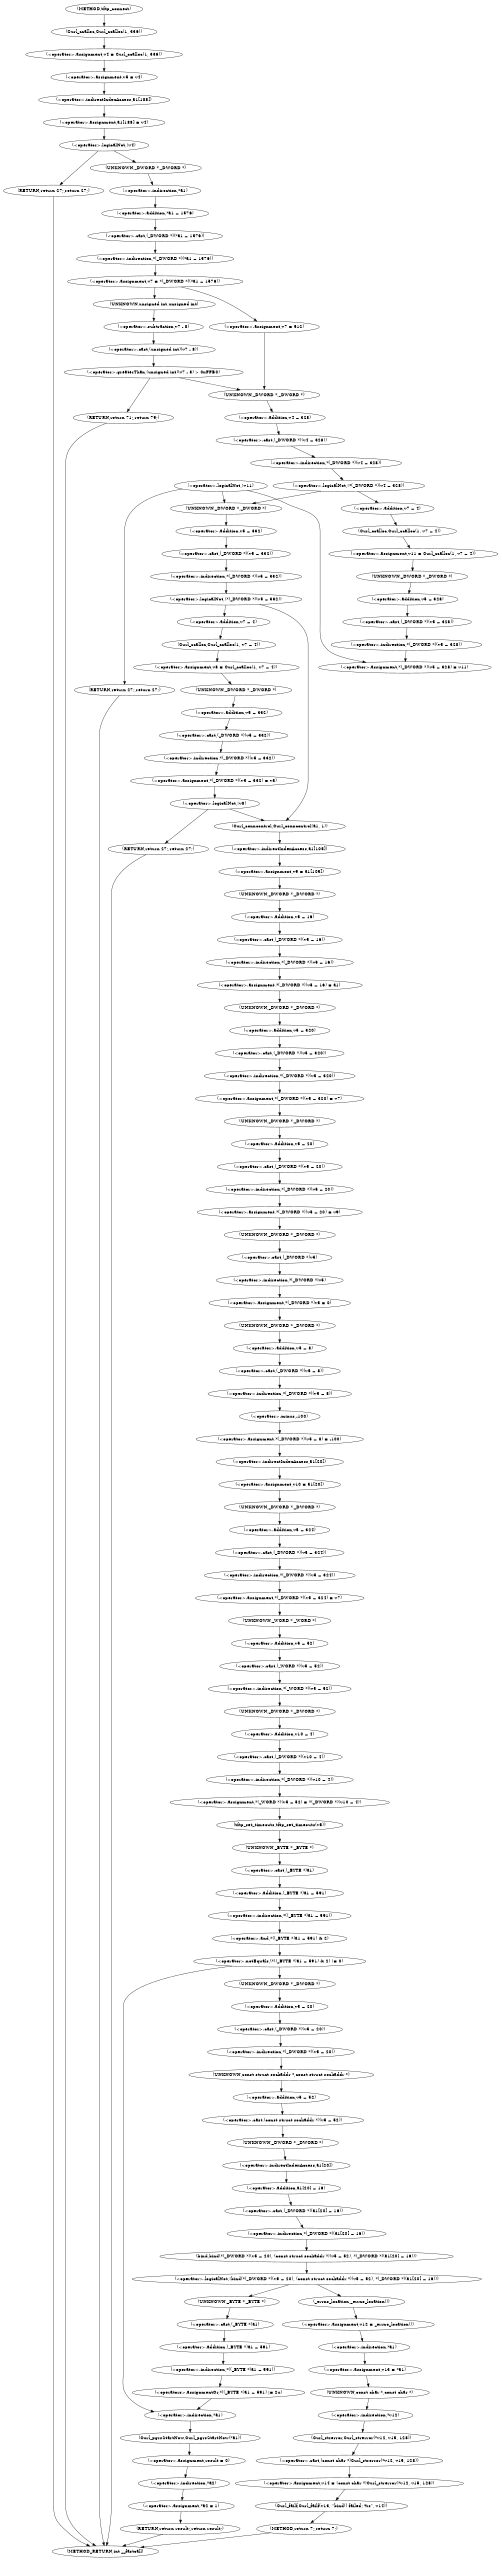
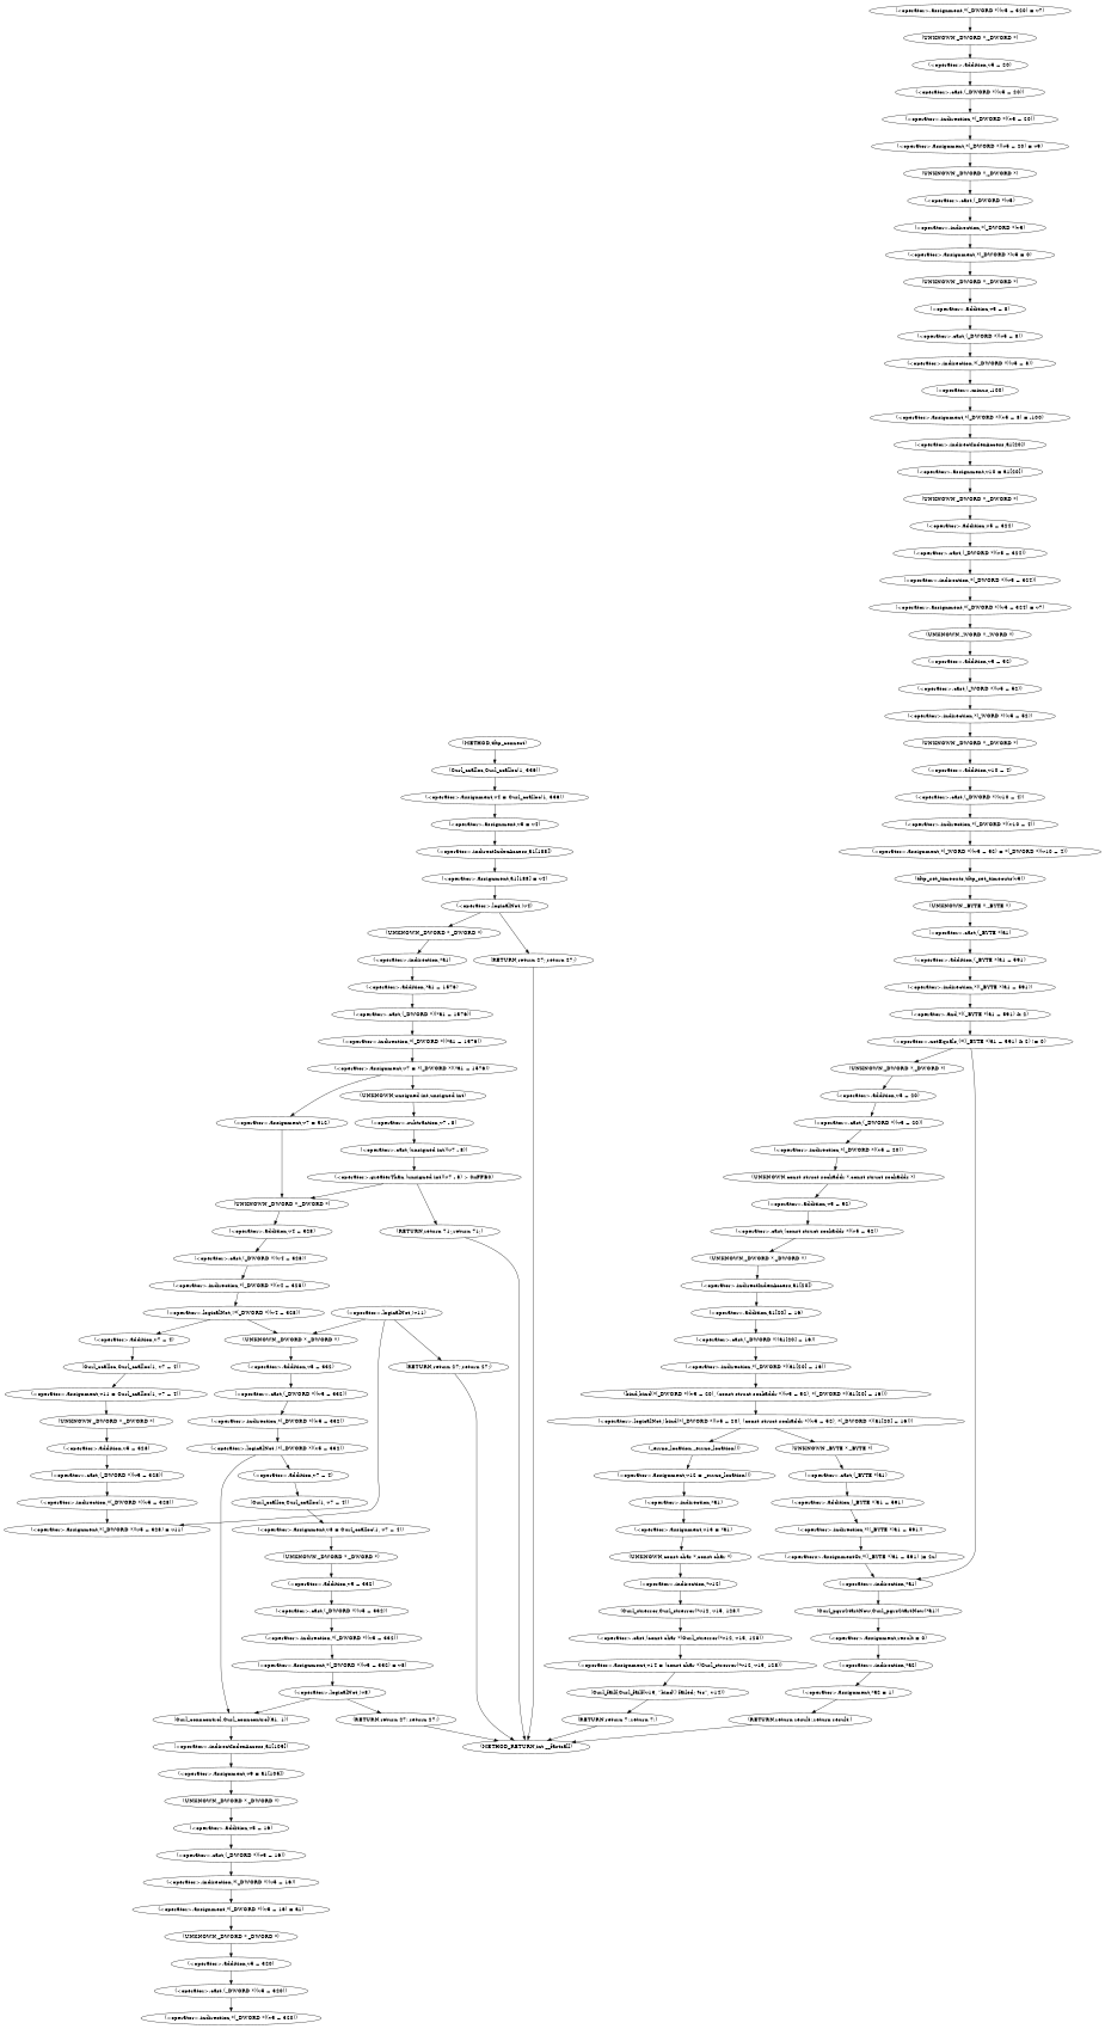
  digraph {
    n1 [label="(<operator>.assignment,v4 = Curl_ccalloc(1, 336))"]
    n2 [label="(<operator>.assignment,v5 = v4)"]
    n3 [label="(<operator>.indirectIndexAccess,a1[188])"]
    n4 [label="(Curl_ccalloc,Curl_ccalloc(1, 336))"]
    n5 [label="(<operator>.assignment,a1[188] = v4)"]
    n6 [label="(<operator>.logicalNot,!v4)"]
    n7 [label="(RETURN,return 27;,return 27;)"]
    n8 [label="(UNKNOWN,_DWORD *,_DWORD *)"]
    n9 [label="(METHOD_RETURN,int __fastcall)"]
    n10 [label="(<operator>.indirection,*a1)"]
    n11 [label="(<operator>.assignment,v7 = *(_DWORD *)(*a1 + 1576))"]
    n12 [label="(UNKNOWN,unsigned int,unsigned int)"]
    n13 [label="(<operator>.assignment,v7 = 512)"]
    n14 [label="(<operator>.subtraction,v7 - 8)"]
    n15 [label="(UNKNOWN,_DWORD *,_DWORD *)"]
    n16 [label="(<operator>.indirection,*(_DWORD *)(*a1 + 1576))"]
    n17 [label="(<operator>.cast,(_DWORD *)(*a1 + 1576))"]
    n18 [label="(<operator>.addition,*a1 + 1576)"]
    n19 [label="(<operator>.greaterThan,(unsigned int)(v7 - 8) > 0xFFB0)"]
-   n20 [label="(RETURN,return 71;,return 79;)"]
+   n20 [label="(RETURN,return 71;,return 71;)"]
    n21 [label="(<operator>.addition,v4 + 328)"]
    n22 [label="(<operator>.cast,(unsigned int)(v7 - 8))"]
    n23 [label="(<operator>.logicalNot,!*(_DWORD *)(v4 + 328))"]
    n24 [label="(<operator>.addition,v7 + 4)"]
    n25 [label="(UNKNOWN,_DWORD *,_DWORD *)"]
    n26 [label="(Curl_ccalloc,Curl_ccalloc(1, v7 + 4))"]
    n27 [label="(<operator>.addition,v5 + 332)"]
    n28 [label="(<operator>.indirection,*(_DWORD *)(v4 + 328))"]
    n29 [label="(<operator>.cast,(_DWORD *)(v4 + 328))"]
    n30 [label="(<operator>.assignment,v11 = Curl_ccalloc(1, v7 + 4))"]
    n31 [label="(UNKNOWN,_DWORD *,_DWORD *)"]
    n32 [label="(<operator>.addition,v5 + 328)"]
    n33 [label="(<operator>.assignment,*(_DWORD *)(v5 + 328) = v11)"]
    n34 [label="(<operator>.logicalNot,!v11)"]
    n35 [label="(RETURN,return 27;,return 27;)"]
    n36 [label="(<operator>.indirection,*(_DWORD *)(v5 + 328))"]
    n37 [label="(<operator>.cast,(_DWORD *)(v5 + 328))"]
    n38 [label="(<operator>.logicalNot,!*(_DWORD *)(v5 + 332))"]
    n39 [label="(<operator>.addition,v7 + 4)"]
    n40 [label="(Curl_conncontrol,Curl_conncontrol(a1, 1))"]
    n41 [label="(Curl_ccalloc,Curl_ccalloc(1, v7 + 4))"]
    n42 [label="(<operator>.indirectIndexAccess,a1[105])"]
    n43 [label="(<operator>.indirection,*(_DWORD *)(v5 + 332))"]
    n44 [label="(<operator>.cast,(_DWORD *)(v5 + 332))"]
    n45 [label="(<operator>.assignment,v8 = Curl_ccalloc(1, v7 + 4))"]
    n46 [label="(UNKNOWN,_DWORD *,_DWORD *)"]
    n47 [label="(<operator>.addition,v5 + 332)"]
    n48 [label="(<operator>.assignment,*(_DWORD *)(v5 + 332) = v8)"]
    n49 [label="(<operator>.logicalNot,!v8)"]
    n50 [label="(RETURN,return 27;,return 27;)"]
    n51 [label="(<operator>.indirection,*(_DWORD *)(v5 + 332))"]
    n52 [label="(<operator>.cast,(_DWORD *)(v5 + 332))"]
    n53 [label="(<operator>.assignment,v9 = a1[105])"]
    n54 [label="(UNKNOWN,_DWORD *,_DWORD *)"]
    n55 [label="(<operator>.addition,v5 + 16)"]
    n56 [label="(<operator>.assignment,*(_DWORD *)(v5 + 16) = a1)"]
    n57 [label="(UNKNOWN,_DWORD *,_DWORD *)"]
    n58 [label="(<operator>.addition,v5 + 320)"]
    n59 [label="(<operator>.indirection,*(_DWORD *)(v5 + 16))"]
    n60 [label="(<operator>.cast,(_DWORD *)(v5 + 16))"]
    n61 [label="(<operator>.assignment,*(_DWORD *)(v5 + 320) = v7)"]
    n62 [label="(UNKNOWN,_DWORD *,_DWORD *)"]
    n63 [label="(<operator>.addition,v5 + 20)"]
    n64 [label="(<operator>.indirection,*(_DWORD *)(v5 + 320))"]
    n65 [label="(<operator>.cast,(_DWORD *)(v5 + 320))"]
    n66 [label="(<operator>.assignment,*(_DWORD *)(v5 + 20) = v9)"]
    n67 [label="(UNKNOWN,_DWORD *,_DWORD *)"]
    n68 [label="(<operator>.cast,(_DWORD *)v5)"]
    n69 [label="(<operator>.indirection,*(_DWORD *)(v5 + 20))"]
    n70 [label="(<operator>.cast,(_DWORD *)(v5 + 20))"]
    n71 [label="(<operator>.assignment,*(_DWORD *)v5 = 0)"]
    n72 [label="(UNKNOWN,_DWORD *,_DWORD *)"]
    n73 [label="(<operator>.addition,v5 + 8)"]
    n74 [label="(<operator>.indirection,*(_DWORD *)v5)"]
    n75 [label="(<operator>.assignment,*(_DWORD *)(v5 + 8) = -100)"]
    n76 [label="(<operator>.indirectIndexAccess,a1[20])"]
    n77 [label="(<operator>.assignment,v10 = a1[20])"]
    n78 [label="(<operator>.indirection,*(_DWORD *)(v5 + 8))"]
    n79 [label="(<operator>.minus,-100)"]
    n80 [label="(<operator>.cast,(_DWORD *)(v5 + 8))"]
    n81 [label="(UNKNOWN,_DWORD *,_DWORD *)"]
    n82 [label="(<operator>.addition,v5 + 324)"]
    n83 [label="(<operator>.assignment,*(_DWORD *)(v5 + 324) = v7)"]
    n84 [label="(UNKNOWN,_WORD *,_WORD *)"]
    n85 [label="(<operator>.addition,v5 + 52)"]
    n86 [label="(<operator>.indirection,*(_DWORD *)(v5 + 324))"]
    n87 [label="(<operator>.cast,(_DWORD *)(v5 + 324))"]
    n88 [label="(<operator>.assignment,*(_WORD *)(v5 + 52) = *(_DWORD *)(v10 + 4))"]
    n89 [label="(tftp_set_timeouts,tftp_set_timeouts(v5))"]
    n90 [label="(UNKNOWN,_BYTE *,_BYTE *)"]
    n91 [label="(<operator>.indirection,*(_WORD *)(v5 + 52))"]
    n92 [label="(UNKNOWN,_DWORD *,_DWORD *)"]
    n93 [label="(<operator>.addition,v10 + 4)"]
    n94 [label="(<operator>.cast,(_WORD *)(v5 + 52))"]
    n95 [label="(<operator>.indirection,*(_DWORD *)(v10 + 4))"]
    n96 [label="(<operator>.cast,(_DWORD *)(v10 + 4))"]
    n97 [label="(<operator>.cast,(_BYTE *)a1)"]
    n98 [label="(<operator>.notEquals,(*((_BYTE *)a1 + 591) & 2) != 0)"]
    n99 [label="(UNKNOWN,_DWORD *,_DWORD *)"]
    n100 [label="(<operator>.indirection,*a1)"]
    n101 [label="(<operator>.addition,v5 + 20)"]
    n102 [label="(Curl_pgrsStartNow,Curl_pgrsStartNow(*a1))"]
    n103 [label="(<operator>.and,*((_BYTE *)a1 + 591) & 2)"]
    n104 [label="(<operator>.indirection,*((_BYTE *)a1 + 591))"]
    n105 [label="(<operator>.addition,(_BYTE *)a1 + 591)"]
    n106 [label="(<operator>.logicalNot,!bind(*(_DWORD *)(v5 + 20), (const struct sockaddr *)(v5 + 52), *(_DWORD *)(a1[20] + 16)))"]
    n107 [label="(UNKNOWN,_BYTE *,_BYTE *)"]
    n108 [label="(_errno_location,_errno_location())"]
    n109 [label="(<operator>.cast,(_BYTE *)a1)"]
    n110 [label="(<operator>.assignment,v12 = _errno_location())"]
    n111 [label="(bind,bind(*(_DWORD *)(v5 + 20), (const struct sockaddr *)(v5 + 52), *(_DWORD *)(a1[20] + 16)))"]
    n112 [label="(<operator>.indirection,*(_DWORD *)(v5 + 20))"]
    n113 [label="(UNKNOWN,const struct sockaddr *,const struct sockaddr *)"]
    n114 [label="(<operator>.addition,v5 + 52)"]
    n115 [label="(<operator>.cast,(_DWORD *)(v5 + 20))"]
    n116 [label="(<operator>.cast,(const struct sockaddr *)(v5 + 52))"]
    n117 [label="(UNKNOWN,_DWORD *,_DWORD *)"]
    n118 [label="(<operator>.indirectIndexAccess,a1[20])"]
    n119 [label="(<operator>.indirection,*(_DWORD *)(a1[20] + 16))"]
    n120 [label="(<operator>.cast,(_DWORD *)(a1[20] + 16))"]
    n121 [label="(<operator>.addition,a1[20] + 16)"]
    n122 [label="(<operators>.assignmentOr,*((_BYTE *)a1 + 591) |= 2u)"]
    n123 [label="(<operator>.indirection,*((_BYTE *)a1 + 591))"]
    n124 [label="(<operator>.addition,(_BYTE *)a1 + 591)"]
    n125 [label="(<operator>.assignment,result = 0)"]
    n126 [label="(<operator>.indirection,*a2)"]
    n127 [label="(<operator>.assignment,*a2 = 1)"]
    n128 [label="(RETURN,return result;,return result;)"]
    n129 [label="(<operator>.indirection,*a1)"]
    n130 [label="(<operator>.assignment,v13 = *a1)"]
    n131 [label="(UNKNOWN,const char *,const char *)"]
    n132 [label="(<operator>.indirection,*v12)"]
    n133 [label="(<operator>.assignment,v14 = (const char *)Curl_strerror(*v12, v15, 128))"]
    n134 [label="(Curl_failf,Curl_failf(v13, \"bind() failed; %s\", v14))"]
-   n135 [label="(METHOD,return 7;,return 7;)"]
+   n135 [label="(RETURN,return 7;,return 7;)"]
    n136 [label="(<operator>.cast,(const char *)Curl_strerror(*v12, v15, 128))"]
    n137 [label="(Curl_strerror,Curl_strerror(*v12, v15, 128))"]
    n138 [label="(METHOD,tftp_connect)"]
    n1 -> n2
    n2 -> n3
    n3 -> n5
    n4 -> n1
    n5 -> n6
    n6 -> n7
    n6 -> n8
    n7 -> n9
    n8 -> n10
    n10 -> n18
    n11 -> n12
    n11 -> n13
    n12 -> n14
    n13 -> n15
    n14 -> n22
    n15 -> n21
    n16 -> n11
    n17 -> n16
    n18 -> n17
    n19 -> n15
    n19 -> n20
    n20 -> n9
    n21 -> n29
    n22 -> n19
    n23 -> n24
    n23 -> n25
    n24 -> n26
    n25 -> n27
    n26 -> n30
    n27 -> n44
    n28 -> n23
    n29 -> n28
    n30 -> n31
    n31 -> n32
    n32 -> n37
    n34 -> n25
    n34 -> n33
    n34 -> n35
    n35 -> n9
    n36 -> n33
    n37 -> n36
    n38 -> n39
    n38 -> n40
    n39 -> n41
    n40 -> n42
    n41 -> n45
    n42 -> n53
    n43 -> n38
    n44 -> n43
    n45 -> n46
    n46 -> n47
    n47 -> n52
    n48 -> n49
    n49 -> n40
    n49 -> n50
    n50 -> n9
    n51 -> n48
    n52 -> n51
    n53 -> n54
    n54 -> n55
    n55 -> n60
    n56 -> n57
    n57 -> n58
    n58 -> n65
    n59 -> n56
    n60 -> n59
    n61 -> n62
    n62 -> n63
    n63 -> n70
-   n64 -> n61
    n65 -> n64
    n66 -> n67
    n67 -> n68
    n68 -> n74
    n69 -> n66
    n70 -> n69
    n71 -> n72
    n72 -> n73
    n73 -> n80
    n74 -> n71
    n75 -> n76
    n76 -> n77
    n77 -> n81
    n78 -> n79
    n79 -> n75
    n80 -> n78
    n81 -> n82
    n82 -> n87
    n83 -> n84
    n84 -> n85
    n85 -> n94
    n86 -> n83
    n87 -> n86
    n88 -> n89
    n89 -> n90
    n90 -> n97
    n91 -> n92
    n92 -> n93
    n93 -> n96
    n94 -> n91
    n95 -> n88
    n96 -> n95
    n97 -> n105
    n98 -> n99
    n98 -> n100
    n99 -> n101
    n100 -> n102
    n101 -> n115
    n102 -> n125
    n103 -> n98
    n104 -> n103
    n105 -> n104
    n106 -> n107
    n106 -> n108
    n107 -> n109
    n108 -> n110
    n109 -> n124
    n110 -> n129
    n111 -> n106
    n112 -> n113
    n113 -> n114
    n114 -> n116
    n115 -> n112
    n116 -> n117
    n117 -> n118
    n118 -> n121
    n119 -> n111
    n120 -> n119
    n121 -> n120
    n122 -> n100
    n123 -> n122
    n124 -> n123
    n125 -> n126
    n126 -> n127
    n127 -> n128
    n128 -> n9
    n129 -> n130
    n130 -> n131
    n131 -> n132
    n132 -> n137
    n133 -> n134
    n134 -> n135
    n135 -> n9
    n136 -> n133
    n137 -> n136
    n138 -> n4
  }
